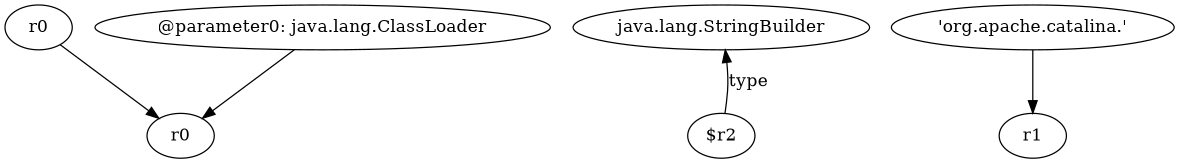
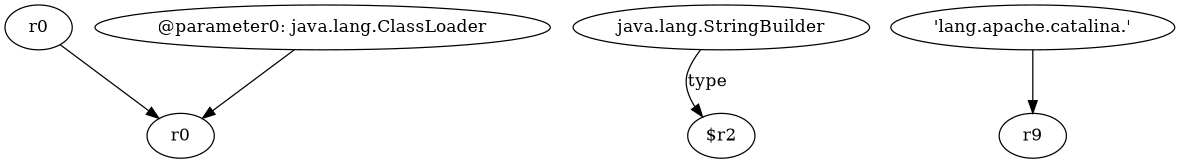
  digraph {
    n1 [label=r0]
    n2 [label=r0]
    n3 [label="java.lang.StringBuilder"]
    n4 [label="$r2"]
    n5 [label="@parameter0: java.lang.ClassLoader"]
-   n6 [label="'org.apache.catalina.'"]
-   n7 [label=r1]
+   n6 [label="'lang.apache.catalina.'"]
+   n7 [label=r9]
    n1 -> n2
-   n4 -> n3 [label=type]
+   n3 -> n4 [label=type]
    n5 -> n2
    n6 -> n7
  }
